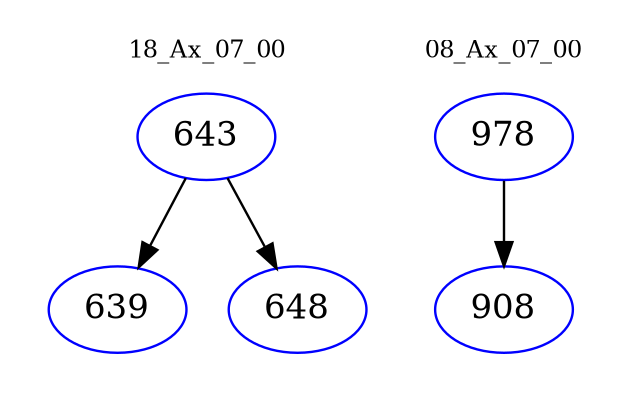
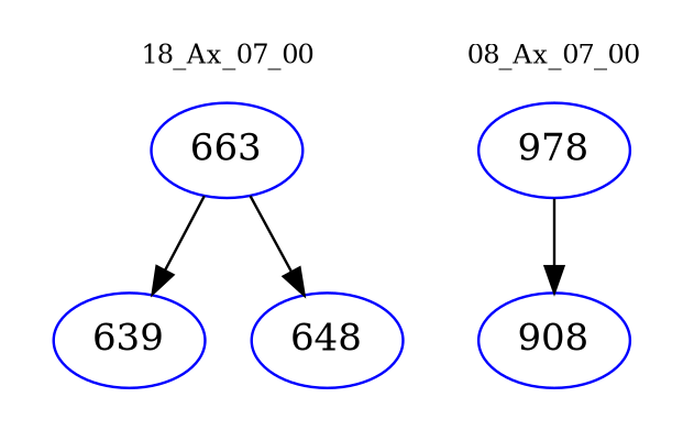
  digraph {
    node [color=blue]
    edge [color=black]
-   n1 [label=643]
+   n1 [label=663]
    n2 [label=639]
    n3 [label=648]
    n4 [label=978]
    n5 [label=908]
    subgraph cluster_1 {
      color=white
      fontsize=10
      label="18_Ax_07_00"
      n1
      n2
      n3
    }
    subgraph cluster_2 {
      color=white
      fontsize=10
      label="08_Ax_07_00"
      n4
      n5
    }
    n1 -> n2
    n1 -> n3
    n4 -> n5
  }
